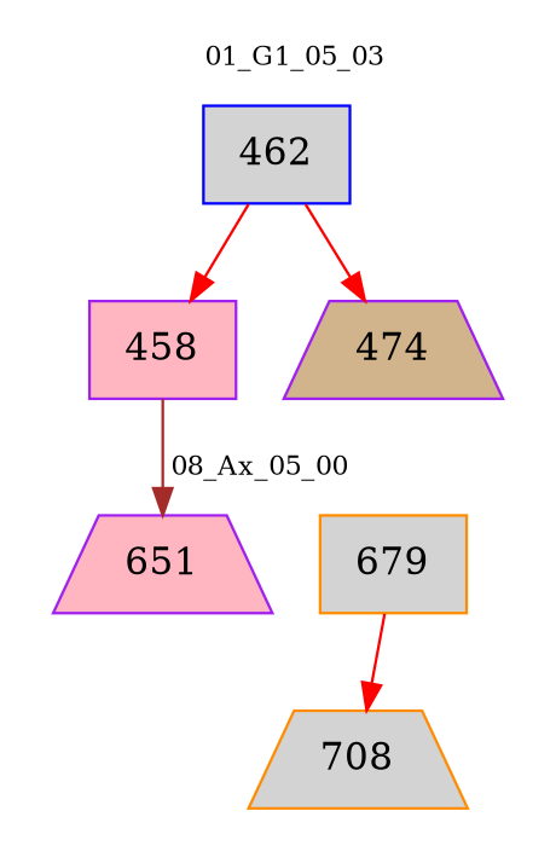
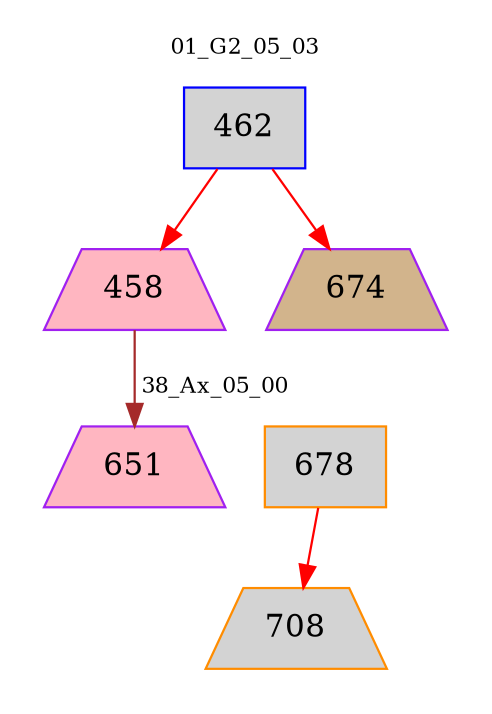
  digraph {
    node [color=purple fillcolor=lightgrey shape=trapezium style=filled]
    edge [color=red]
-   n1 [color=darkorange label=679 shape=box]
+   n1 [color=darkorange label=678 shape=box]
    n2 [fillcolor=lightpink label=651]
    n3 [color=darkorange label=708]
    n4 [color=blue label=462 shape=box]
-   n5 [fillcolor=lightpink label=458 shape=box]
-   n6 [fillcolor=tan label=474]
+   n5 [fillcolor=lightpink label=458]
+   n6 [fillcolor=tan label=674]
    subgraph cluster_1 {
      color=white
      fontsize=10
-     label="08_Ax_05_00"
+     label="38_Ax_05_00"
      n1
      n2
      n3
    }
    subgraph cluster_2 {
      color=white
      fontsize=10
-     label="01_G1_05_03"
+     label="01_G2_05_03"
      n4
      n5
      n6
    }
    n1 -> n3
    n4 -> n5
    n4 -> n6
    n5 -> n2 [color=brown]
  }
